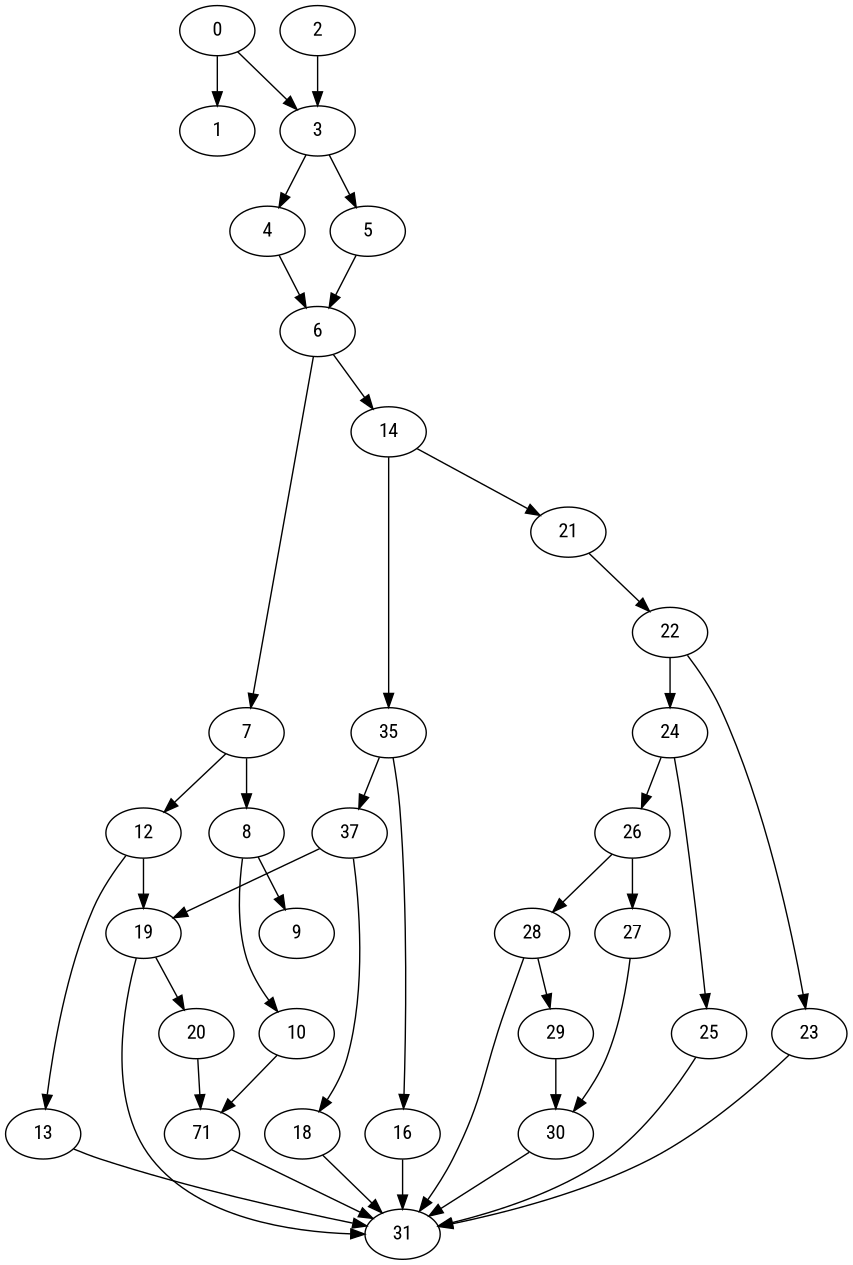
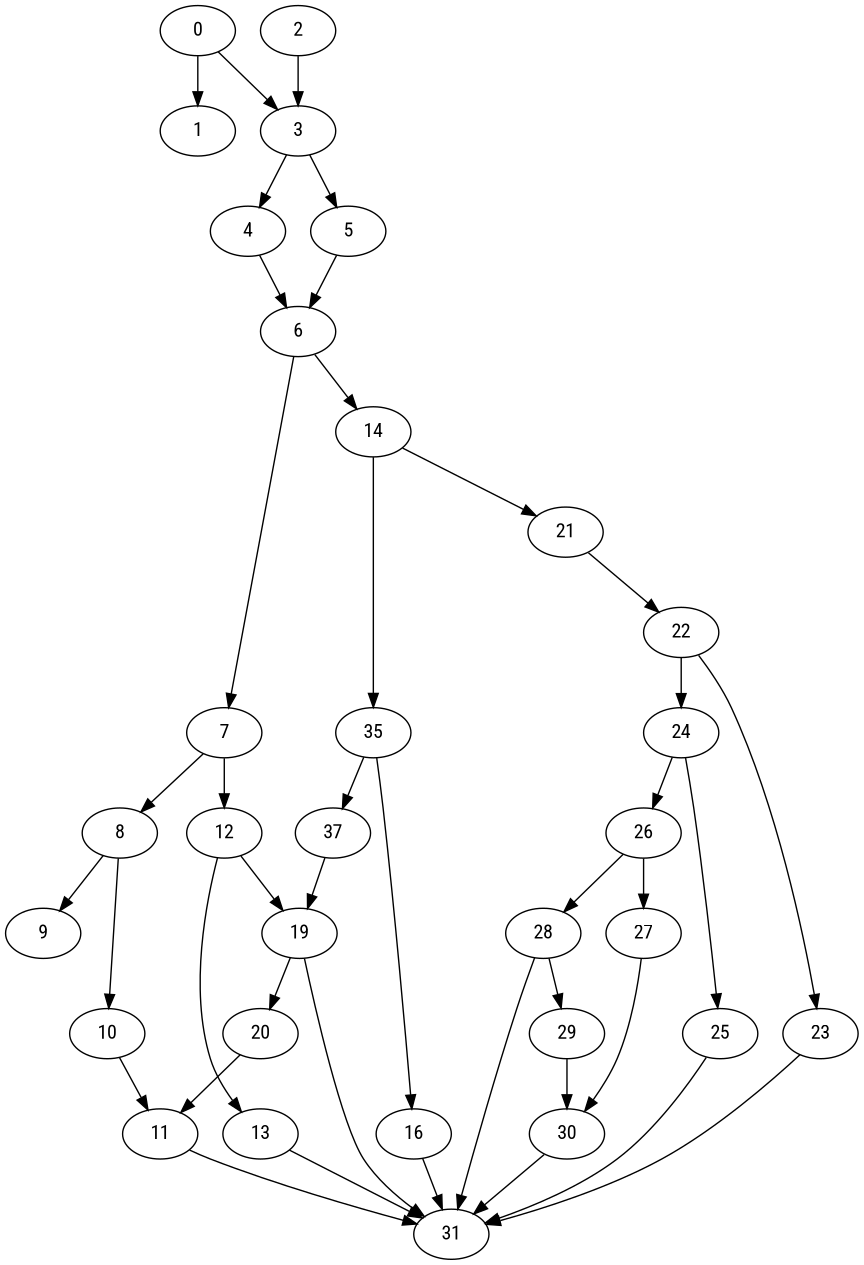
  digraph {
    fontname="Roboto Condensed"
    node [fontname="Roboto Condensed"]
    edge [fontname="Roboto Condensed"]
    0
    1
    3
    4
    5
    2
    6
    7
    14
    8
    12
    n12 [label=35]
    21
    9
    10
    13
    19
-   11 [label=71]
+   11
    31
    20
    16
    n22 [label=37]
    22
-   18
    23
    24
    25
    26
    27
    28
    30
    29
    0 -> 1
    0 -> 3
    3 -> 4
    3 -> 5
    4 -> 6
    5 -> 6
    2 -> 3
    6 -> 7
    6 -> 14
    7 -> 8
    7 -> 12
    14 -> n12
    14 -> 21
    8 -> 9
    8 -> 10
    12 -> 13
    12 -> 19
    n12 -> 16
    n12 -> n22
    21 -> 22
    10 -> 11
    13 -> 31
    19 -> 31
    19 -> 20
    11 -> 31
    20 -> 11
    16 -> 31
    n22 -> 19
-   n22 -> 18
    22 -> 23
    22 -> 24
-   18 -> 31
    23 -> 31
    24 -> 25
    24 -> 26
    25 -> 31
    26 -> 27
    26 -> 28
    27 -> 30
    28 -> 31
    28 -> 29
    30 -> 31
    29 -> 30
  }
